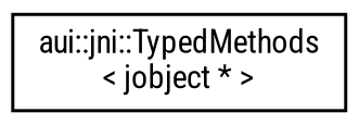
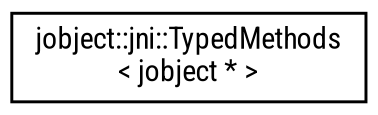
  digraph {
    rankdir=LR
    fontname="Roboto Condensed"
-   n1 [color=black fillcolor=white fontname="Roboto Condensed" fontsize=10 height=0.2 label="aui::jni::TypedMethods\l\< jobject * \>" shape=record style=filled width=0.4]
+   n1 [color=black fillcolor=white fontname="Roboto Condensed" fontsize=10 height=0.2 label="jobject::jni::TypedMethods\l\< jobject * \>" shape=record style=filled width=0.4]
  }
